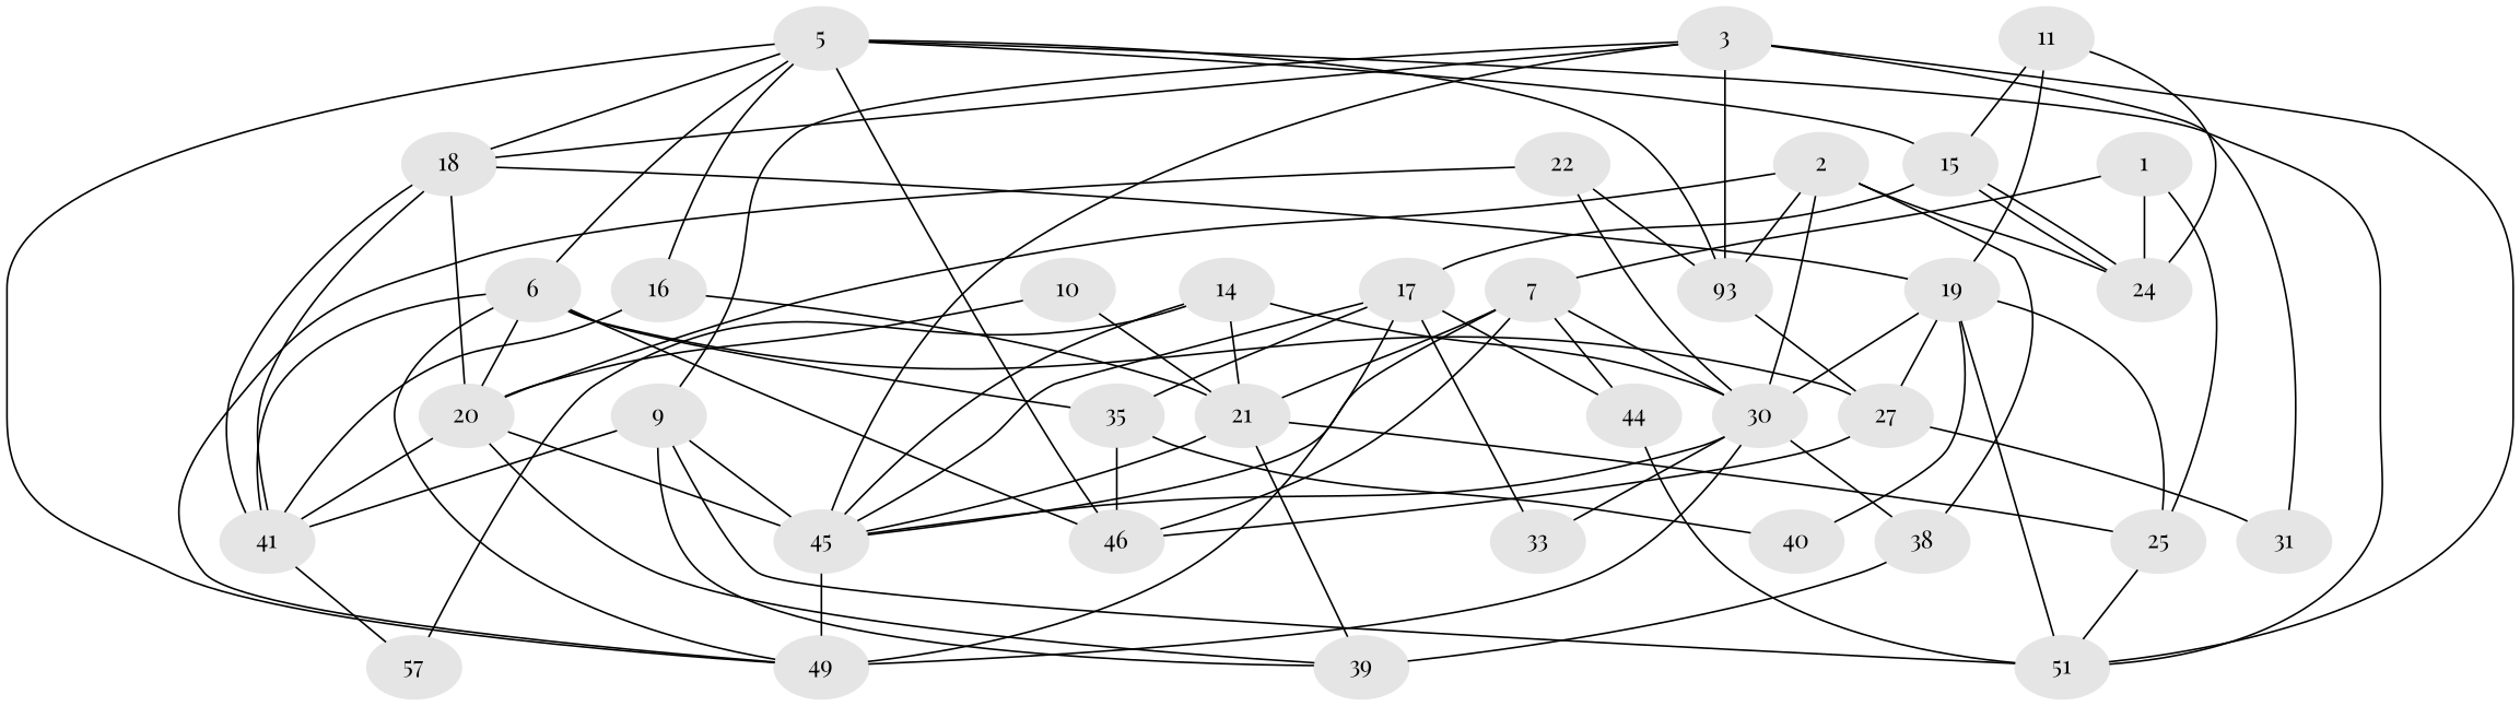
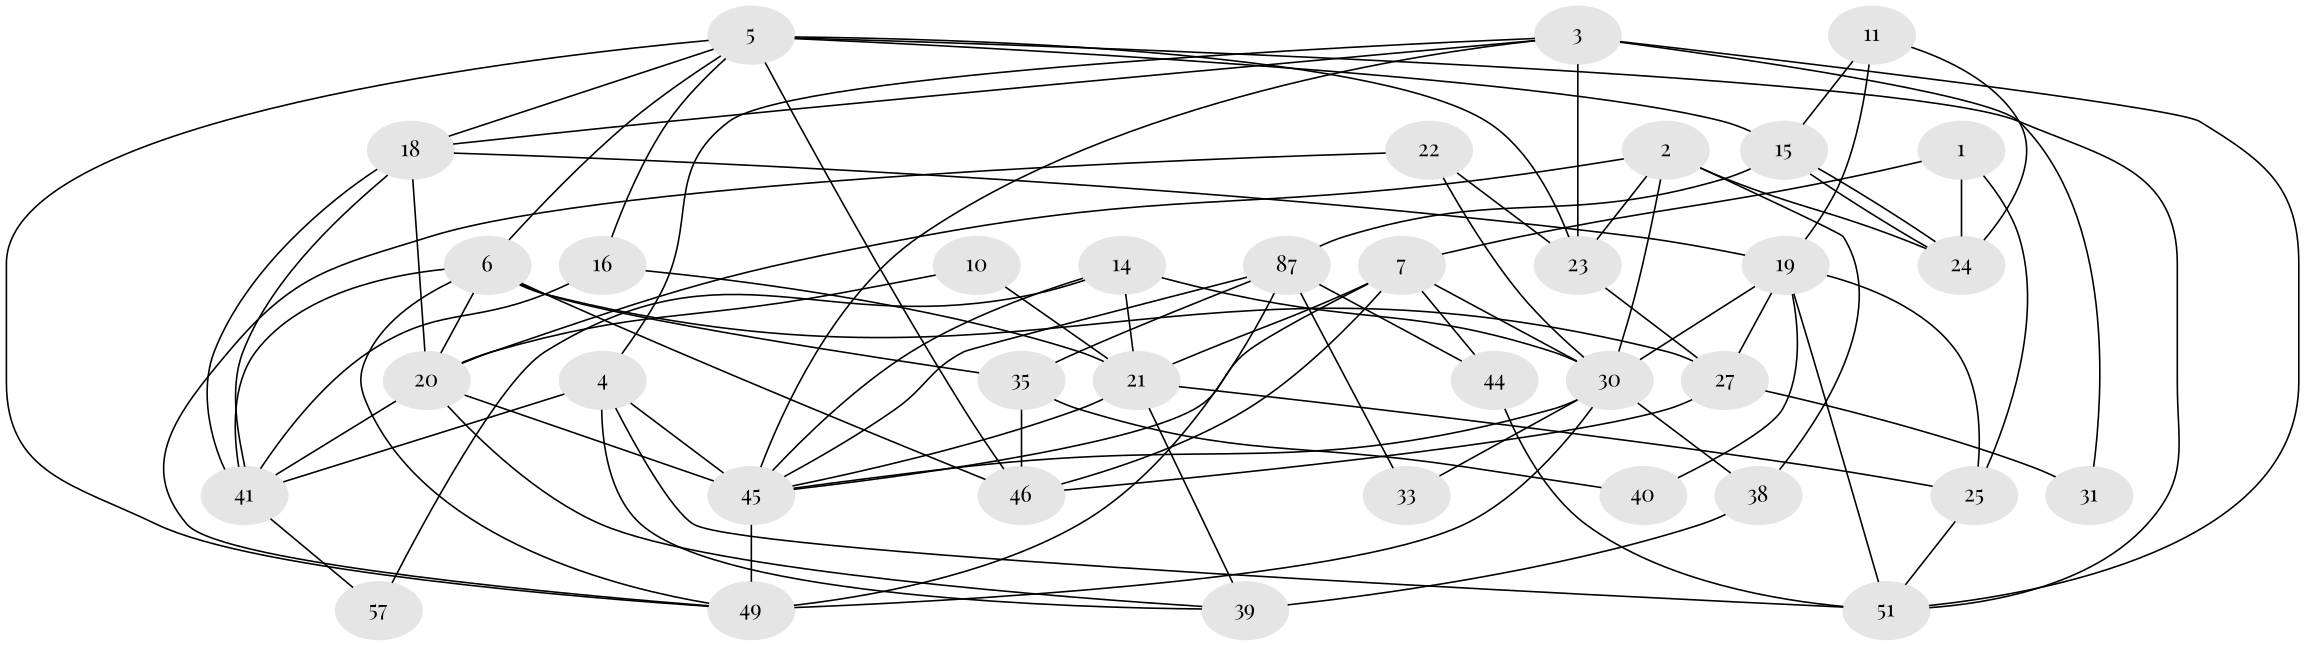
  graph {
    fontname="Playfair Display"
    node [color=gray90 fontname="Playfair Display" style=filled]
    edge [fontname="Playfair Display"]
    7 [super="+37"]
    30 [super="+60"]
    45 [super="+56"]
    46
    21 [super="+47"]
    44
    1
    24 [super="+28"]
    25 [super="+52"]
    51 [super="+58"]
    2 [super="+4"]
    20 [super="+29"]
-   23 [super="+48" label=93]
+   23 [super="+48"]
    38
    41 [super="+55"]
    39 [super="+43"]
    27 [super="+42"]
    49 [super="+59"]
    33
    3 [super="+36"]
-   9 [super="+13"]
+   9 [super="+13" label=4]
    18
    31
    19 [super="+26"]
    5 [super="+12"]
    6 [super="+8"]
    15
    16 [super="+32"]
    35 [super="+54"]
-   17 [super="+34"]
+   17 [super="+34" label=87]
    40
    57
    10
    11 [super="+50"]
    14 [super="+53"]
    22
    7 -- 30 [weight=2]
    7 -- 45
    7 -- 46
    7 -- 21
    7 -- 44
    30 -- 45
    30 -- 38
    30 -- 49
    30 -- 33
    45 -- 49 [weight=2]
    21 -- 45
    21 -- 25
    21 -- 39 [weight=2]
    44 -- 51
    1 -- 7
    1 -- 24
    1 -- 25
    25 -- 51
    2 -- 30
    2 -- 24
    2 -- 20
    2 -- 23
    2 -- 38
    20 -- 45
    20 -- 41
    20 -- 39
    23 -- 27
    38 -- 39
    41 -- 57
    27 -- 46
    27 -- 31
    3 -- 45
    3 -- 51
    3 -- 23 [weight=2]
    3 -- 9
    3 -- 18
    3 -- 31
    9 -- 45
    9 -- 51 [weight=2]
    9 -- 41
    9 -- 39
    18 -- 20
    18 -- 41
    18 -- 41
    18 -- 19
    19 -- 30
    19 -- 25
    19 -- 51
    19 -- 27
    19 -- 40
    5 -- 46
    5 -- 51
    5 -- 23
    5 -- 49
    5 -- 18
    5 -- 6
    5 -- 15
    5 -- 16
    6 -- 46
    6 -- 20
    6 -- 41
    6 -- 27
    6 -- 49
    6 -- 35
    15 -- 24
    15 -- 24
    15 -- 17
    16 -- 21
    16 -- 41
    35 -- 46
    35 -- 40
    17 -- 45
    17 -- 44
    17 -- 49
    17 -- 33
    17 -- 35
    10 -- 21
    10 -- 20
    11 -- 24
    11 -- 19
    11 -- 15
    14 -- 30
    14 -- 45
    14 -- 21
    14 -- 57
    22 -- 30
    22 -- 23
    22 -- 49
  }
